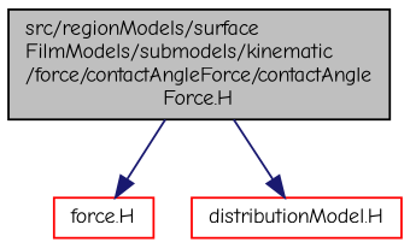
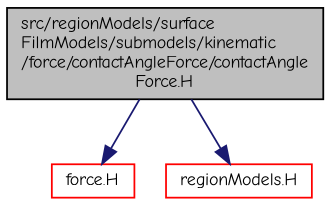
  digraph {
    fontname="Comic Neue"
    node [color=red fontname="Comic Neue" fontsize=10 shape=record]
    edge [color=midnightblue fontname="Comic Neue" fontsize=10 labelfontname=Helvetica labelfontsize=10 style=solid]
    n1 [color=black fillcolor=grey75 fontcolor=black height=0.2 label="src/regionModels/surface\lFilmModels/submodels/kinematic\l/force/contactAngleForce/contactAngle\lForce.H" style=filled width=0.4]
    n2 [height=0.2 label="force.H" width=0.4]
-   n3 [height=0.2 label="distributionModel.H" width=0.4]
+   n3 [height=0.2 label="regionModels.H" width=0.4]
    n1 -> n2
    n1 -> n3
  }
